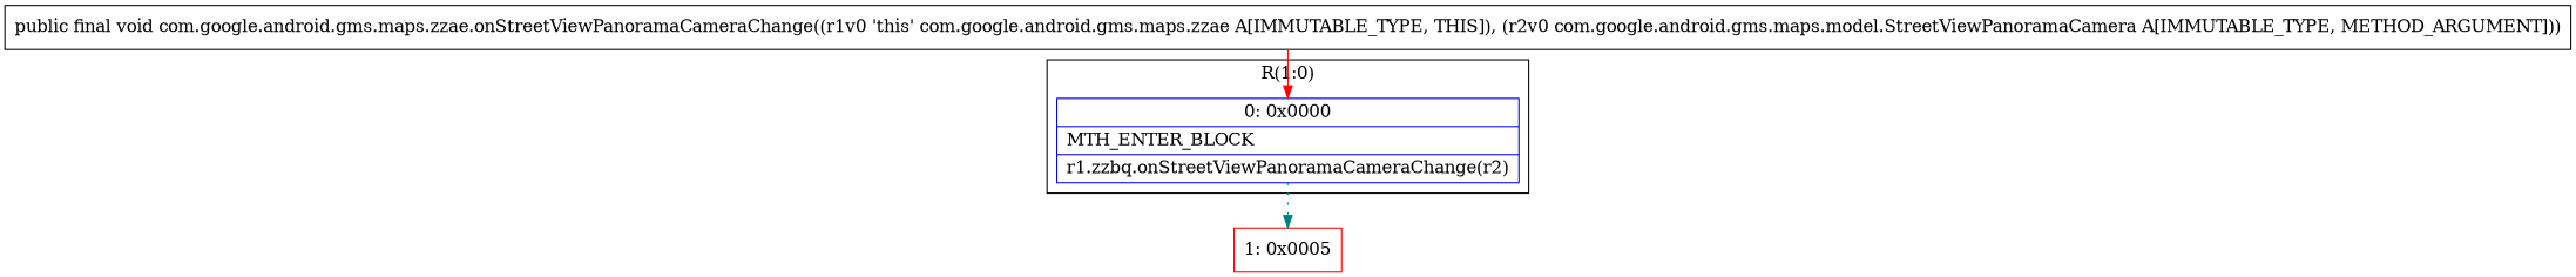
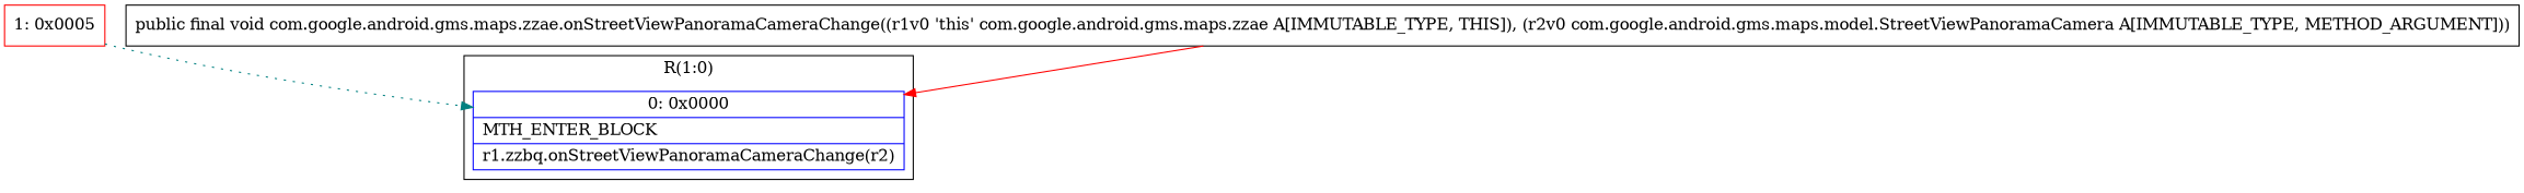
  digraph {
    node [shape=record]
    n1 [color=blue label="{0\:\ 0x0000|MTH_ENTER_BLOCK\l|r1.zzbq.onStreetViewPanoramaCameraChange(r2)\l}"]
    n2 [color=red label="{1\:\ 0x0005}"]
    n3 [label="{public final void com.google.android.gms.maps.zzae.onStreetViewPanoramaCameraChange((r1v0 'this' com.google.android.gms.maps.zzae A[IMMUTABLE_TYPE, THIS]), (r2v0 com.google.android.gms.maps.model.StreetViewPanoramaCamera A[IMMUTABLE_TYPE, METHOD_ARGUMENT])) }"]
    subgraph cluster_1 {
      label="R(1:0)"
      n1
    }
-   n1 -> n2 [color=teal style=dotted]
+   n2 -> n1 [color=teal style=dotted]
    n3 -> n1 [color=red style=solid]
  }
